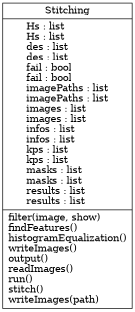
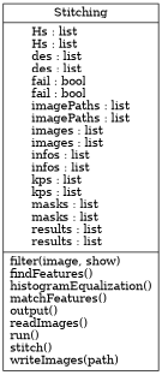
  digraph {
    rankdir=BT
-   n1 [color=black fontcolor=black label=<{Stitching|Hs : list<br ALIGN="LEFT"/>Hs : list<br ALIGN="LEFT"/>des : list<br ALIGN="LEFT"/>des : list<br ALIGN="LEFT"/>fail : bool<br ALIGN="LEFT"/>fail : bool<br ALIGN="LEFT"/>imagePaths : list<br ALIGN="LEFT"/>imagePaths : list<br ALIGN="LEFT"/>images : list<br ALIGN="LEFT"/>images : list<br ALIGN="LEFT"/>infos : list<br ALIGN="LEFT"/>infos : list<br ALIGN="LEFT"/>kps : list<br ALIGN="LEFT"/>kps : list<br ALIGN="LEFT"/>masks : list<br ALIGN="LEFT"/>masks : list<br ALIGN="LEFT"/>results : list<br ALIGN="LEFT"/>results : list<br ALIGN="LEFT"/>|filter(image, show)<br ALIGN="LEFT"/>findFeatures()<br ALIGN="LEFT"/>histogramEqualization()<br ALIGN="LEFT"/>writeImages()<br ALIGN="LEFT"/>output()<br ALIGN="LEFT"/>readImages()<br ALIGN="LEFT"/>run()<br ALIGN="LEFT"/>stitch()<br ALIGN="LEFT"/>writeImages(path)<br ALIGN="LEFT"/>}> shape=record style=solid]
+   n1 [color=black fontcolor=black label=<{Stitching|Hs : list<br ALIGN="LEFT"/>Hs : list<br ALIGN="LEFT"/>des : list<br ALIGN="LEFT"/>des : list<br ALIGN="LEFT"/>fail : bool<br ALIGN="LEFT"/>fail : bool<br ALIGN="LEFT"/>imagePaths : list<br ALIGN="LEFT"/>imagePaths : list<br ALIGN="LEFT"/>images : list<br ALIGN="LEFT"/>images : list<br ALIGN="LEFT"/>infos : list<br ALIGN="LEFT"/>infos : list<br ALIGN="LEFT"/>kps : list<br ALIGN="LEFT"/>kps : list<br ALIGN="LEFT"/>masks : list<br ALIGN="LEFT"/>masks : list<br ALIGN="LEFT"/>results : list<br ALIGN="LEFT"/>results : list<br ALIGN="LEFT"/>|filter(image, show)<br ALIGN="LEFT"/>findFeatures()<br ALIGN="LEFT"/>histogramEqualization()<br ALIGN="LEFT"/>matchFeatures()<br ALIGN="LEFT"/>output()<br ALIGN="LEFT"/>readImages()<br ALIGN="LEFT"/>run()<br ALIGN="LEFT"/>stitch()<br ALIGN="LEFT"/>writeImages(path)<br ALIGN="LEFT"/>}> shape=record style=solid]
  }
